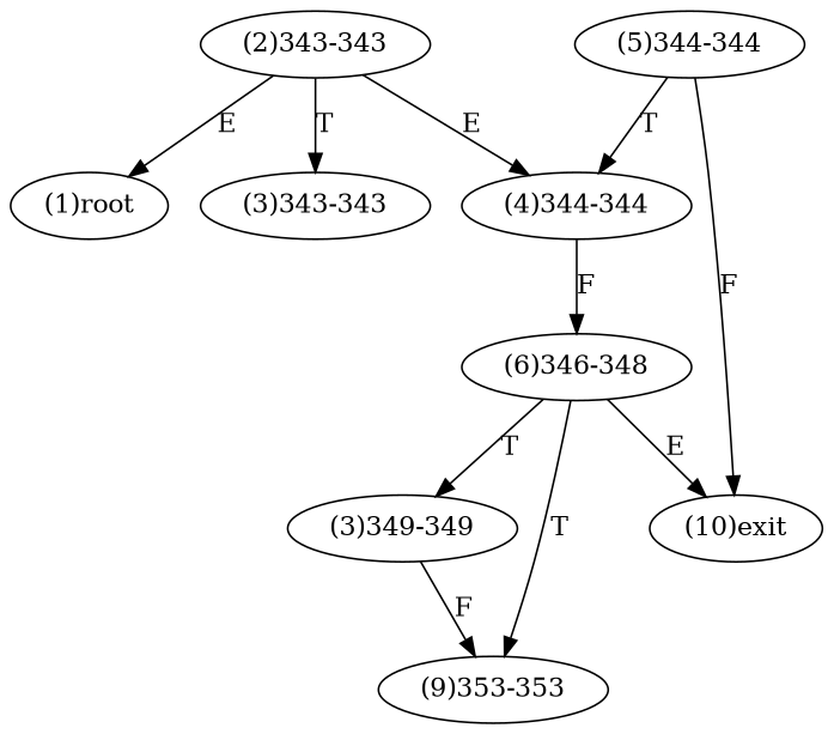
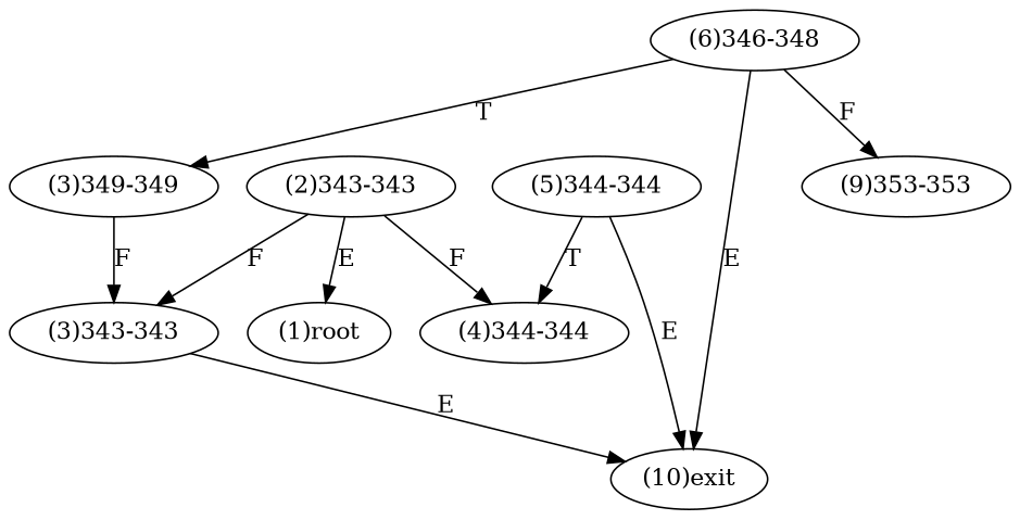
  digraph {
    n1 [label="(1)root"]
    n2 [label="(2)343-343"]
    n3 [label="(3)343-343"]
    n4 [label="(4)344-344"]
    n5 [label="(10)exit"]
    n6 [label="(6)346-348"]
    n7 [label="(5)344-344"]
    n8 [label="(3)349-349"]
    n9 [label="(9)353-353"]
    n2 -> n1 [label=E]
-   n2 -> n3 [label=T]
-   n2 -> n4 [label=E]
-   n4 -> n6 [label=F]
+   n2 -> n3 [label=F]
+   n2 -> n4 [label=F]
+   n3 -> n5 [label=E]
    n6 -> n5 [label=E]
    n6 -> n8 [label=T]
-   n6 -> n9 [label=T]
+   n6 -> n9 [label=F]
    n7 -> n4 [label=T]
-   n7 -> n5 [label=F]
-   n8 -> n9 [label=F]
+   n7 -> n5 [label=E]
+   n8 -> n3 [label=F]
  }
